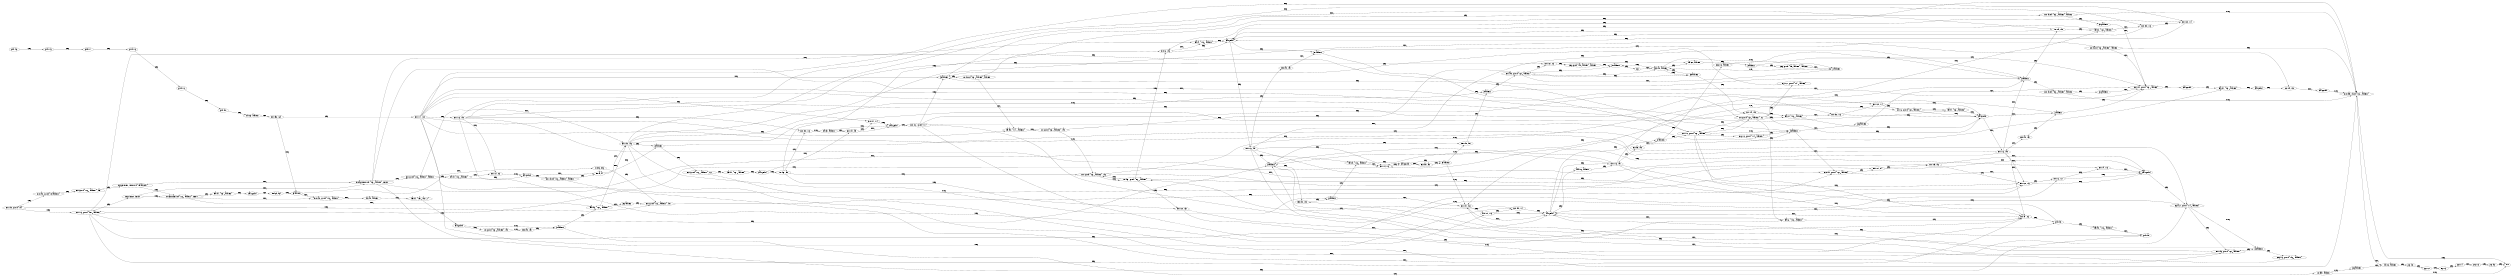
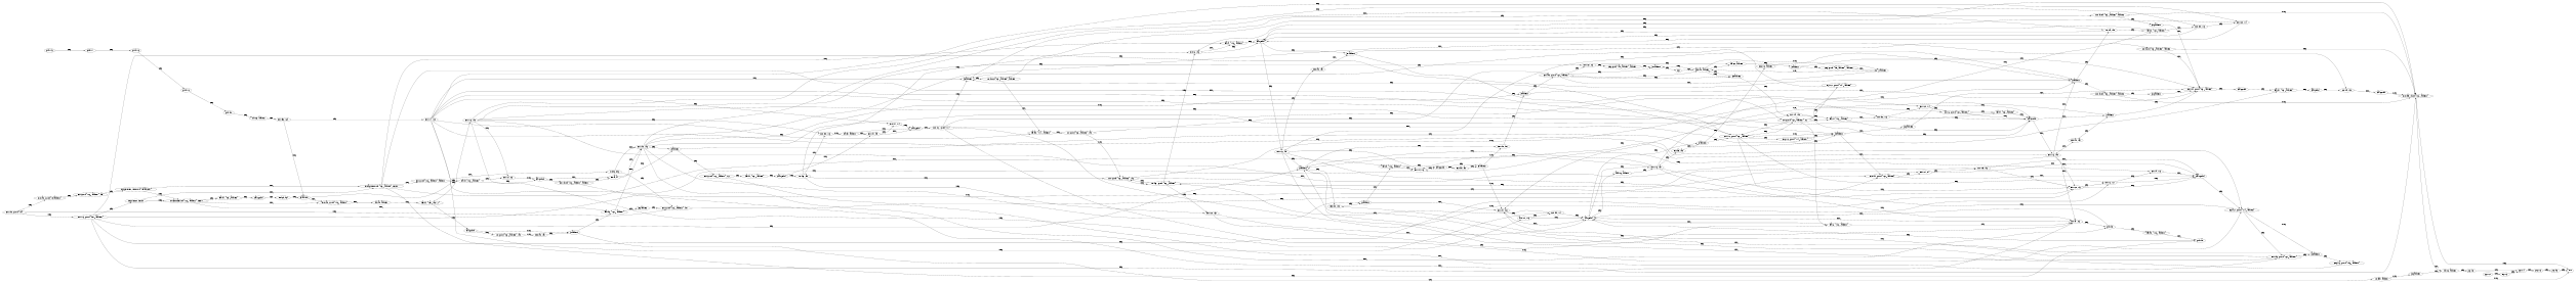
  digraph {
    rankdir=LR
-   n1 [label="push rbp"]
    n2 [label="push r15"]
    n3 [label="push r14"]
    n4 [label="push r13"]
    n5 [label="push r12"]
    n6 [label="push rbx"]
    n7 [label="sub rsp , address"]
    n8 [label="mov ebp , r8d"]
    n9 [label="mov r14 , rcx"]
    n10 [label="je address"]
    n11 [label="mov r15 , rdx"]
    n12 [label="mov rsi , r14"]
    n13 [label="jle address"]
    n14 [label="lea rax , [ r14 + address ]"]
    n15 [label="mov rdx , r14"]
    n16 [label="jle address"]
    n17 [label="mov rcx , r14"]
    n18 [label="mov rsi , r14"]
    n19 [label="cmp r12 , qword [ r14 + address ]"]
    n20 [label="mov rcx , r14"]
    n21 [label="mov rax , qword [ rsp + address ]"]
    n22 [label="xor ebp , ebp"]
    n23 [label="mov rdx , r15"]
    n24 [label="mov rsi , r15"]
    n25 [label="mov rsi , r15"]
    n26 [label="mov rcx , r15"]
    n27 [label="mov rdx , r15"]
    n28 [label="mov r9 , r15"]
    n29 [label="mov rdx , r15"]
    n30 [label="call symbol"]
    n31 [label="mov r12 , qword [ r14 ]"]
    n32 [label="mov qword [ rsp + address ] , r12"]
    n33 [label="mov r8 , r12"]
    n34 [label="mov dword [ rsp + address ] , address"]
    n35 [label="mov dword [ rsp + address ] , address"]
    n36 [label="mov qword [ rsp + address ] , rax"]
    n37 [label="mov rbp , qword [ rsp + address ]"]
    n38 [label="call symbol"]
    n39 [label="mov rdi , qword [ rsp + address ]"]
    n40 [label="jmp address"]
    n41 [label="mov r6 , rbp"]
    n42 [label="call symbol"]
    n43 [label="mov rdx , rbp"]
    n44 [label="call symbol"]
    n45 [label="mov rbp , qword [ rsp + address ]"]
    n46 [label="jne address"]
    n47 [label="mov r8 , qword [ rsp + address ]"]
    n48 [label="call symbol"]
    n49 [label="lea rdx , address"]
    n50 [label="call symbol"]
    n51 [label="cmp qword [ rax - address ] , address"]
    n52 [label="add rcx , address"]
    n53 [label="mov rbx , qword [ rdi ]"]
    n54 [label="mov rax , qword [ rel address ]"]
    n55 [label="mov qword [ rsp + address ] , rbx"]
    n56 [label="mov r13 , qword [ rbx + address ]"]
    n57 [label="mov qword [ rsp + address ] , r12"]
    n58 [label="lea rdi , [ rsp + address ]"]
    n59 [label="mov qword [ rsp + address ] , rax"]
    n60 [label="xorps xmm0 , xmm0"]
    n61 [label="je address"]
    n62 [label="mov r9 , r13"]
    n63 [label="mov rsi , r13"]
    n64 [label="je address"]
    n65 [label="mov rcx , r13"]
    n66 [label="movups xmm0 , xmmword [ rel address ]"]
    n67 [label="movaps xmmword [ rsp + address ] , xmm0"]
    n68 [label="movaps xmmword [ rsp + address ] , xmm0"]
    n69 [label="lea rdi , [ rsp + address ]"]
    n70 [label="lea rbp , [ rsp + address ]"]
    n71 [label="mov qword [ rsp + address ] , address"]
    n72 [label="lea rdi , [ rsp + address ]"]
    n73 [label="push rax"]
    n74 [label="lea r9 , [ rsp + address ]"]
    n75 [label="lea r9 , [ rsp + address ]"]
    n76 [label="call symbol"]
    n77 [label="shl rax , address"]
    n78 [label="mov rbx , rbp"]
    n79 [label="jmp address"]
    n80 [label="test bpl , bpl"]
    n81 [label="mov rdi , rbx"]
    n82 [label="je address"]
    n83 [label="je address"]
    n84 [label="push rbx"]
    n85 [label="je address"]
    n86 [label="mov rdi , rbx"]
    n87 [label="mov rdi , rbx"]
    n88 [label="lea rdi , [ rax + rax * 2 ]"]
    n89 [label="call symbol"]
    n90 [label="mov qword [ rsp + address ] , rax"]
    n91 [label="je address"]
    n92 [label="test rax , rax"]
    n93 [label="mov eax , address"]
    n94 [label="jmp address"]
    n95 [label=retn]
    n96 [label="add rsp , address"]
    n97 [label="lea rdi , [ rsp + address ]"]
    n98 [label="call symbol"]
    n99 [label="call symbol"]
    n100 [label="mov eax , dword [ rsp + address ]"]
    n101 [label="pop rbx"]
    n102 [label="pop r12"]
    n103 [label="call symbol"]
    n104 [label="mov rdi , rbp"]
    n105 [label="mov rbp , rax"]
    n106 [label="mov rdi , rax"]
    n107 [label="mov qword [ rsp + address ] , rbp"]
    n108 [label="mov rcx , rbp"]
    n109 [label="lea r8 , [ rsp + address ]"]
    n110 [label="cmp r12 , qword [ r14 + address ]"]
    n111 [label="mov r12 , qword [ rsp + address ]"]
    n112 [label="lea rsi , [ rsp + address ]"]
    n113 [label="lea rsi , [ rsp + address ]"]
    n114 [label="cmp r12 , qword [ r14 + address ]"]
    n115 [label="jmp address"]
    n116 [label="mov rdi , qword [ rsp + address ]"]
    n117 [label="mov rax , qword [ rsp + address ]"]
    n118 [label="jns address"]
    n119 [label="jne address"]
    n120 [label="add rax , address"]
    n121 [label="js address"]
    n122 [label="call symbol"]
    n123 [label="pop r13"]
    n124 [label="pop r14"]
    n125 [label="pop r15"]
    n126 [label="pop rbp"]
    n127 [label="test rbx , rbx"]
    n128 [label="test rbx , rbx"]
    n129 [label="call symbol"]
    n130 [label="mov dword [ rsp + address ] , address"]
    n131 [label="lea rdi , [ rsp + address ]"]
    n132 [label="mov dword [ rsp + address ] , address"]
    n133 [label="test al , al"]
    n134 [label="lea rax , [ rsp + address ]"]
    n135 [label="add rsp , address"]
    n136 [label="mov r13 , rax"]
    n137 [label="js address"]
    n138 [label="test rax , rax"]
    n139 [label="je address"]
    n140 [label="cmp r13 , qword [ rbp + address ]"]
    n141 [label="test rax , rax"]
    n142 [label="cmp r13 , address"]
    n143 [label=nop]
    n144 [label="jmp address"]
    n145 [label="mov r13 , rax"]
    n146 [label="jns address"]
    n147 [label="je address"]
    n148 [label="test rax , rax"]
    n149 [label="mov dword [ rsp + address ] , address"]
    n150 [label="mov r13 , rax"]
    n151 [label="js address"]
    n152 [label="cmp qword [ rax - address ] , address"]
    n153 [label="test rax , rax"]
-   n1 -> n2 [label=CFG]
    n2 -> n3 [label=CFG]
    n3 -> n4 [label=CFG]
    n4 -> n5 [label=CFG]
    n5 -> n6 [label=CFG]
    n6 -> n7 [label=CFG]
    n7 -> n8 [label=CFG]
    n8 -> n9 [label=CFG]
    n8 -> n10 [label=DFG]
-   n9 -> n11 [label=CFG]
+   n88 -> n11 [label=CFG]
    n9 -> n12 [label=DFG]
    n9 -> n13 [label=DFG]
    n9 -> n14 [label=DFG]
    n9 -> n15 [label=DFG]
    n9 -> n16 [label=DFG]
    n9 -> n17 [label=DFG]
    n9 -> n18 [label=DFG]
    n9 -> n19 [label=DFG]
    n9 -> n20 [label=DFG]
    n10 -> n21 [label=CFG]
    n10 -> n22 [label=CFG]
    n11 -> n23 [label=DFG]
    n11 -> n24 [label=DFG]
    n11 -> n25 [label=DFG]
    n11 -> n26 [label=DFG]
    n11 -> n27 [label=DFG]
    n11 -> n28 [label=DFG]
    n11 -> n29 [label=DFG]
    n12 -> n30 [label=DFG]
    n13 -> n34 [label=CFG]
    n13 -> n35 [label=CFG]
    n14 -> n36 [label=DFG]
    n15 -> n37 [label=CFG]
    n15 -> n38 [label=DFG]
    n16 -> n39 [label=CFG]
    n16 -> n40 [label=CFG]
    n17 -> n41 [label=CFG]
    n17 -> n42 [label=DFG]
    n18 -> n43 [label=CFG]
    n18 -> n44 [label=DFG]
    n19 -> n45 [label=CFG]
    n19 -> n46 [label=DFG]
    n20 -> n47 [label=CFG]
    n20 -> n48 [label=DFG]
    n21 -> n77 [label=DFG]
    n22 -> n55 [label=CFG]
-   n71 -> n78 [label=DFG]
+   n22 -> n78 [label=DFG]
    n23 -> n49 [label=DFG]
    n24 -> n50 [label=DFG]
    n25 -> n15 [label=CFG]
    n25 -> n38 [label=DFG]
    n26 -> n51 [label=CFG]
    n26 -> n52 [label=DFG]
    n27 -> n17 [label=CFG]
    n27 -> n42 [label=DFG]
    n28 -> n44 [label=DFG]
    n29 -> n20 [label=CFG]
    n29 -> n48 [label=DFG]
    n30 -> n31 [label=CFG]
    n31 -> n13 [label=DFG]
    n31 -> n16 [label=DFG]
    n31 -> n19 [label=DFG]
    n31 -> n32 [label=DFG]
    n31 -> n33 [label=CFG]
    n32 -> n109 [label=DFG]
    n32 -> n110 [label=CFG]
    n32 -> n111 [label=DFG]
    n32 -> n112 [label=DFG]
    n32 -> n113 [label=DFG]
    n33 -> n28 [label=DFG]
    n33 -> n44 [label=DFG]
    n34 -> n14 [label=CFG]
    n34 -> n100 [label=DFG]
    n35 -> n100 [label=DFG]
    n35 -> n115 [label=CFG]
    n36 -> n107 [label=CFG]
    n36 -> n117 [label=DFG]
    n37 -> n41 [label=DFG]
    n37 -> n43 [label=DFG]
    n37 -> n107 [label=DFG]
    n37 -> n108 [label=DFG]
    n38 -> n135 [label=CFG]
    n38 -> n136 [label=DFG]
    n38 -> n137 [label=DFG]
    n39 -> n18 [label=CFG]
    n39 -> n44 [label=DFG]
    n40 -> n116 [label=CFG]
    n41 -> n42 [label=DFG]
    n41 -> n74 [label=CFG]
    n42 -> n145 [label=DFG]
    n42 -> n146 [label=DFG]
    n43 -> n44 [label=DFG]
    n43 -> n65 [label=CFG]
    n44 -> n19 [label=CFG]
    n45 -> n46 [label=CFG]
    n45 -> n61 [label=DFG]
    n45 -> n104 [label=DFG]
    n46 -> n127 [label=CFG]
    n46 -> n140 [label=CFG]
    n47 -> n48 [label=DFG]
    n47 -> n75 [label=CFG]
    n48 -> n150 [label=DFG]
    n48 -> n151 [label=DFG]
    n49 -> n30 [label=DFG]
    n49 -> n106 [label=CFG]
    n50 -> n132 [label=CFG]
    n50 -> n133 [label=DFG]
    n51 -> n118 [label=CFG]
    n52 -> n147 [label=DFG]
    n53 -> n54 [label=CFG]
    n53 -> n55 [label=DFG]
    n53 -> n56 [label=DFG]
    n54 -> n59 [label=CFG]
    n55 -> n39 [label=DFG]
    n56 -> n60 [label=CFG]
    n56 -> n61 [label=DFG]
    n56 -> n62 [label=DFG]
    n56 -> n63 [label=DFG]
    n56 -> n64 [label=DFG]
    n56 -> n65 [label=DFG]
    n57 -> n45 [label=DFG]
    n57 -> n58 [label=CFG]
    n58 -> n103 [label=DFG]
    n59 -> n66 [label=CFG]
    n60 -> n67 [label=DFG]
    n60 -> n68 [label=DFG]
    n61 -> n127 [label=CFG]
    n61 -> n128 [label=CFG]
    n62 -> n38 [label=DFG]
    n62 -> n84 [label=CFG]
    n63 -> n129 [label=DFG]
    n64 -> n86 [label=CFG]
    n64 -> n130 [label=CFG]
    n65 -> n33 [label=CFG]
    n65 -> n44 [label=DFG]
    n66 -> n67 [label=DFG]
    n66 -> n68 [label=DFG]
    n67 -> n21 [label=DFG]
    n67 -> n69 [label=CFG]
    n67 -> n70 [label=DFG]
    n68 -> n71 [label=CFG]
    n68 -> n72 [label=DFG]
    n68 -> n73 [label=DFG]
    n68 -> n74 [label=DFG]
    n68 -> n75 [label=DFG]
    n69 -> n76 [label=DFG]
    n70 -> n78 [label=DFG]
    n70 -> n79 [label=CFG]
    n71 -> n131 [label=CFG]
    n72 -> n63 [label=CFG]
    n72 -> n129 [label=DFG]
    n73 -> n38 [label=DFG]
    n74 -> n42 [label=DFG]
    n75 -> n48 [label=DFG]
    n76 -> n80 [label=CFG]
    n77 -> n88 [label=DFG]
    n78 -> n81 [label=DFG]
    n78 -> n82 [label=CFG]
    n78 -> n83 [label=DFG]
    n78 -> n84 [label=DFG]
    n78 -> n85 [label=DFG]
    n78 -> n86 [label=DFG]
    n78 -> n87 [label=DFG]
    n79 -> n55 [label=CFG]
    n80 -> n10 [label=CFG]
    n81 -> n99 [label=DFG]
    n82 -> n57 [label=CFG]
    n82 -> n97 [label=CFG]
    n83 -> n72 [label=CFG]
    n83 -> n104 [label=CFG]
    n84 -> n38 [label=DFG]
    n84 -> n134 [label=CFG]
    n85 -> n116 [label=CFG]
    n85 -> n117 [label=CFG]
    n86 -> n42 [label=DFG]
    n86 -> n112 [label=CFG]
    n87 -> n48 [label=DFG]
    n87 -> n113 [label=CFG]
    n88 -> n89 [label=DFG]
    n89 -> n90 [label=DFG]
    n89 -> n91 [label=DFG]
    n90 -> n92 [label=CFG]
    n91 -> n70 [label=CFG]
    n91 -> n93 [label=CFG]
    n92 -> n91 [label=CFG]
    n93 -> n94 [label=CFG]
    n93 -> n95 [label=DFG]
    n94 -> n96 [label=CFG]
    n96 -> n101 [label=CFG]
    n97 -> n98 [label=DFG]
    n98 -> n81 [label=CFG]
    n99 -> n100 [label=CFG]
    n100 -> n95 [label=DFG]
    n100 -> n96 [label=CFG]
-   n101 -> n102 [label=CFG]
+   n101 -> n124 [label=CFG]
    n102 -> n123 [label=CFG]
    n103 -> n105 [label=DFG]
    n103 -> n106 [label=DFG]
    n104 -> n25 [label=CFG]
    n104 -> n38 [label=DFG]
    n105 -> n23 [label=CFG]
    n105 -> n41 [label=DFG]
    n105 -> n107 [label=DFG]
    n105 -> n108 [label=DFG]
    n106 -> n12 [label=CFG]
    n106 -> n30 [label=DFG]
    n107 -> n37 [label=DFG]
    n107 -> n39 [label=CFG]
    n107 -> n47 [label=DFG]
    n108 -> n38 [label=DFG]
    n108 -> n109 [label=CFG]
    n109 -> n38 [label=DFG]
    n109 -> n62 [label=CFG]
    n110 -> n13 [label=CFG]
    n111 -> n13 [label=DFG]
    n111 -> n16 [label=DFG]
    n111 -> n19 [label=DFG]
    n111 -> n32 [label=DFG]
-   n111 -> n62 [label=DFG]
+   n111 -> n33 [label=DFG]
    n111 -> n114 [label=CFG]
    n112 -> n27 [label=CFG]
    n112 -> n42 [label=DFG]
    n113 -> n29 [label=CFG]
    n113 -> n48 [label=DFG]
    n114 -> n16 [label=CFG]
    n115 -> n116 [label=CFG]
    n116 -> n122 [label=CFG]
    n117 -> n26 [label=CFG]
    n117 -> n118 [label=DFG]
    n117 -> n119 [label=DFG]
    n117 -> n120 [label=DFG]
    n117 -> n121 [label=DFG]
    n118 -> n143 [label=CFG]
    n119 -> n87 [label=CFG]
    n119 -> n120 [label=CFG]
    n120 -> n52 [label=CFG]
    n120 -> n118 [label=DFG]
    n120 -> n119 [label=DFG]
    n120 -> n121 [label=DFG]
    n121 -> n120 [label=CFG]
    n122 -> n97 [label=CFG]
    n123 -> n124 [label=CFG]
    n124 -> n125 [label=CFG]
    n125 -> n126 [label=CFG]
    n126 -> n95 [label=CFG]
    n127 -> n83 [label=CFG]
    n128 -> n85 [label=CFG]
    n129 -> n138 [label=CFG]
    n129 -> n139 [label=DFG]
    n130 -> n100 [label=DFG]
    n130 -> n144 [label=CFG]
    n131 -> n24 [label=CFG]
    n131 -> n50 [label=DFG]
    n132 -> n100 [label=DFG]
    n132 -> n133 [label=CFG]
    n133 -> n78 [label=CFG]
    n133 -> n82 [label=DFG]
    n134 -> n73 [label=CFG]
    n135 -> n136 [label=CFG]
    n136 -> n61 [label=DFG]
    n136 -> n62 [label=DFG]
    n136 -> n63 [label=DFG]
    n136 -> n64 [label=DFG]
    n136 -> n65 [label=DFG]
    n136 -> n141 [label=CFG]
    n137 -> n111 [label=CFG]
    n137 -> n142 [label=CFG]
    n138 -> n139 [label=CFG]
    n139 -> n104 [label=CFG]
    n139 -> n128 [label=CFG]
    n140 -> n61 [label=CFG]
    n141 -> n137 [label=CFG]
    n142 -> n64 [label=CFG]
    n143 -> n120 [label=CFG]
    n144 -> n116 [label=CFG]
    n145 -> n61 [label=DFG]
    n145 -> n62 [label=DFG]
    n145 -> n63 [label=DFG]
    n145 -> n64 [label=DFG]
    n145 -> n65 [label=DFG]
    n145 -> n148 [label=CFG]
    n146 -> n111 [label=CFG]
    n146 -> n149 [label=CFG]
    n147 -> n116 [label=CFG]
    n147 -> n152 [label=CFG]
    n148 -> n146 [label=CFG]
    n149 -> n100 [label=DFG]
    n149 -> n116 [label=CFG]
    n150 -> n61 [label=DFG]
    n150 -> n62 [label=DFG]
    n150 -> n63 [label=DFG]
    n150 -> n64 [label=DFG]
    n150 -> n65 [label=DFG]
    n150 -> n153 [label=CFG]
    n151 -> n104 [label=CFG]
    n151 -> n116 [label=CFG]
    n152 -> n121 [label=CFG]
    n153 -> n151 [label=CFG]
  }
